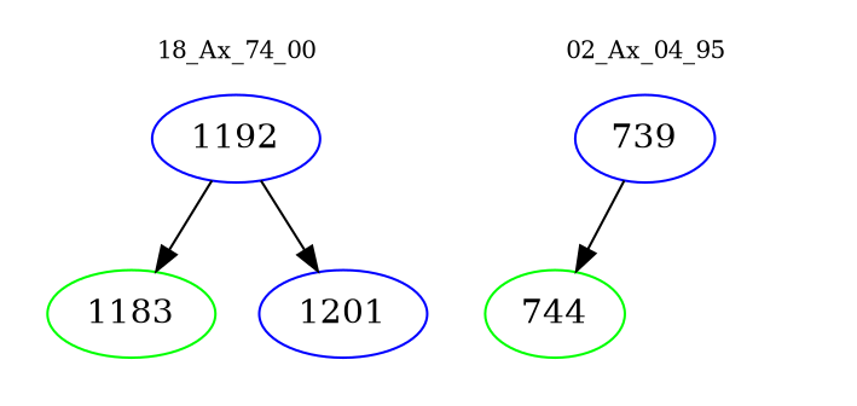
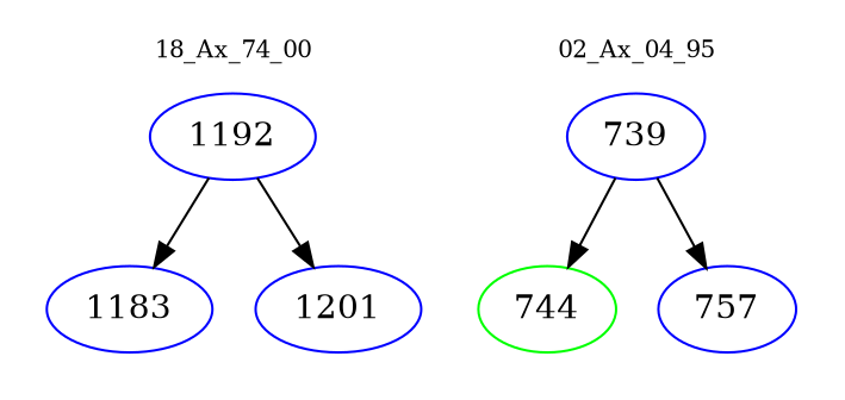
  digraph {
    node [color=blue]
    edge [color=black]
    n1 [label=1192]
-   n2 [color=green label=1183]
+   n2 [label=1183]
    n3 [label=1201]
    n4 [label=739]
    n5 [color=green label=744]
+   n6 [label=757]
    subgraph cluster_1 {
      color=white
      fontsize=10
      label="18_Ax_74_00"
      n1
      n2
      n3
    }
    subgraph cluster_2 {
      color=white
      fontsize=10
      label="02_Ax_04_95"
      n4
      n5
+     n6
    }
    n1 -> n2
    n1 -> n3
    n4 -> n5
+   n4 -> n6
  }
